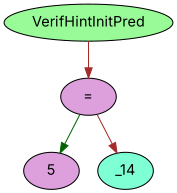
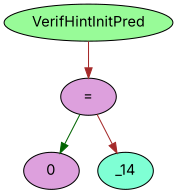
  digraph {
    fontname=Inter
    node [fillcolor=plum fontname=Inter style=filled]
    edge [color=brown fontname=Inter]
    n1 [fillcolor=palegreen label=VerifHintInitPred]
    n2 [label="="]
-   n3 [label=5]
+   n3 [label=0]
    n4 [fillcolor=aquamarine label=_14]
    n1 -> n2
    n2 -> n3 [color=darkgreen]
    n2 -> n4
  }
